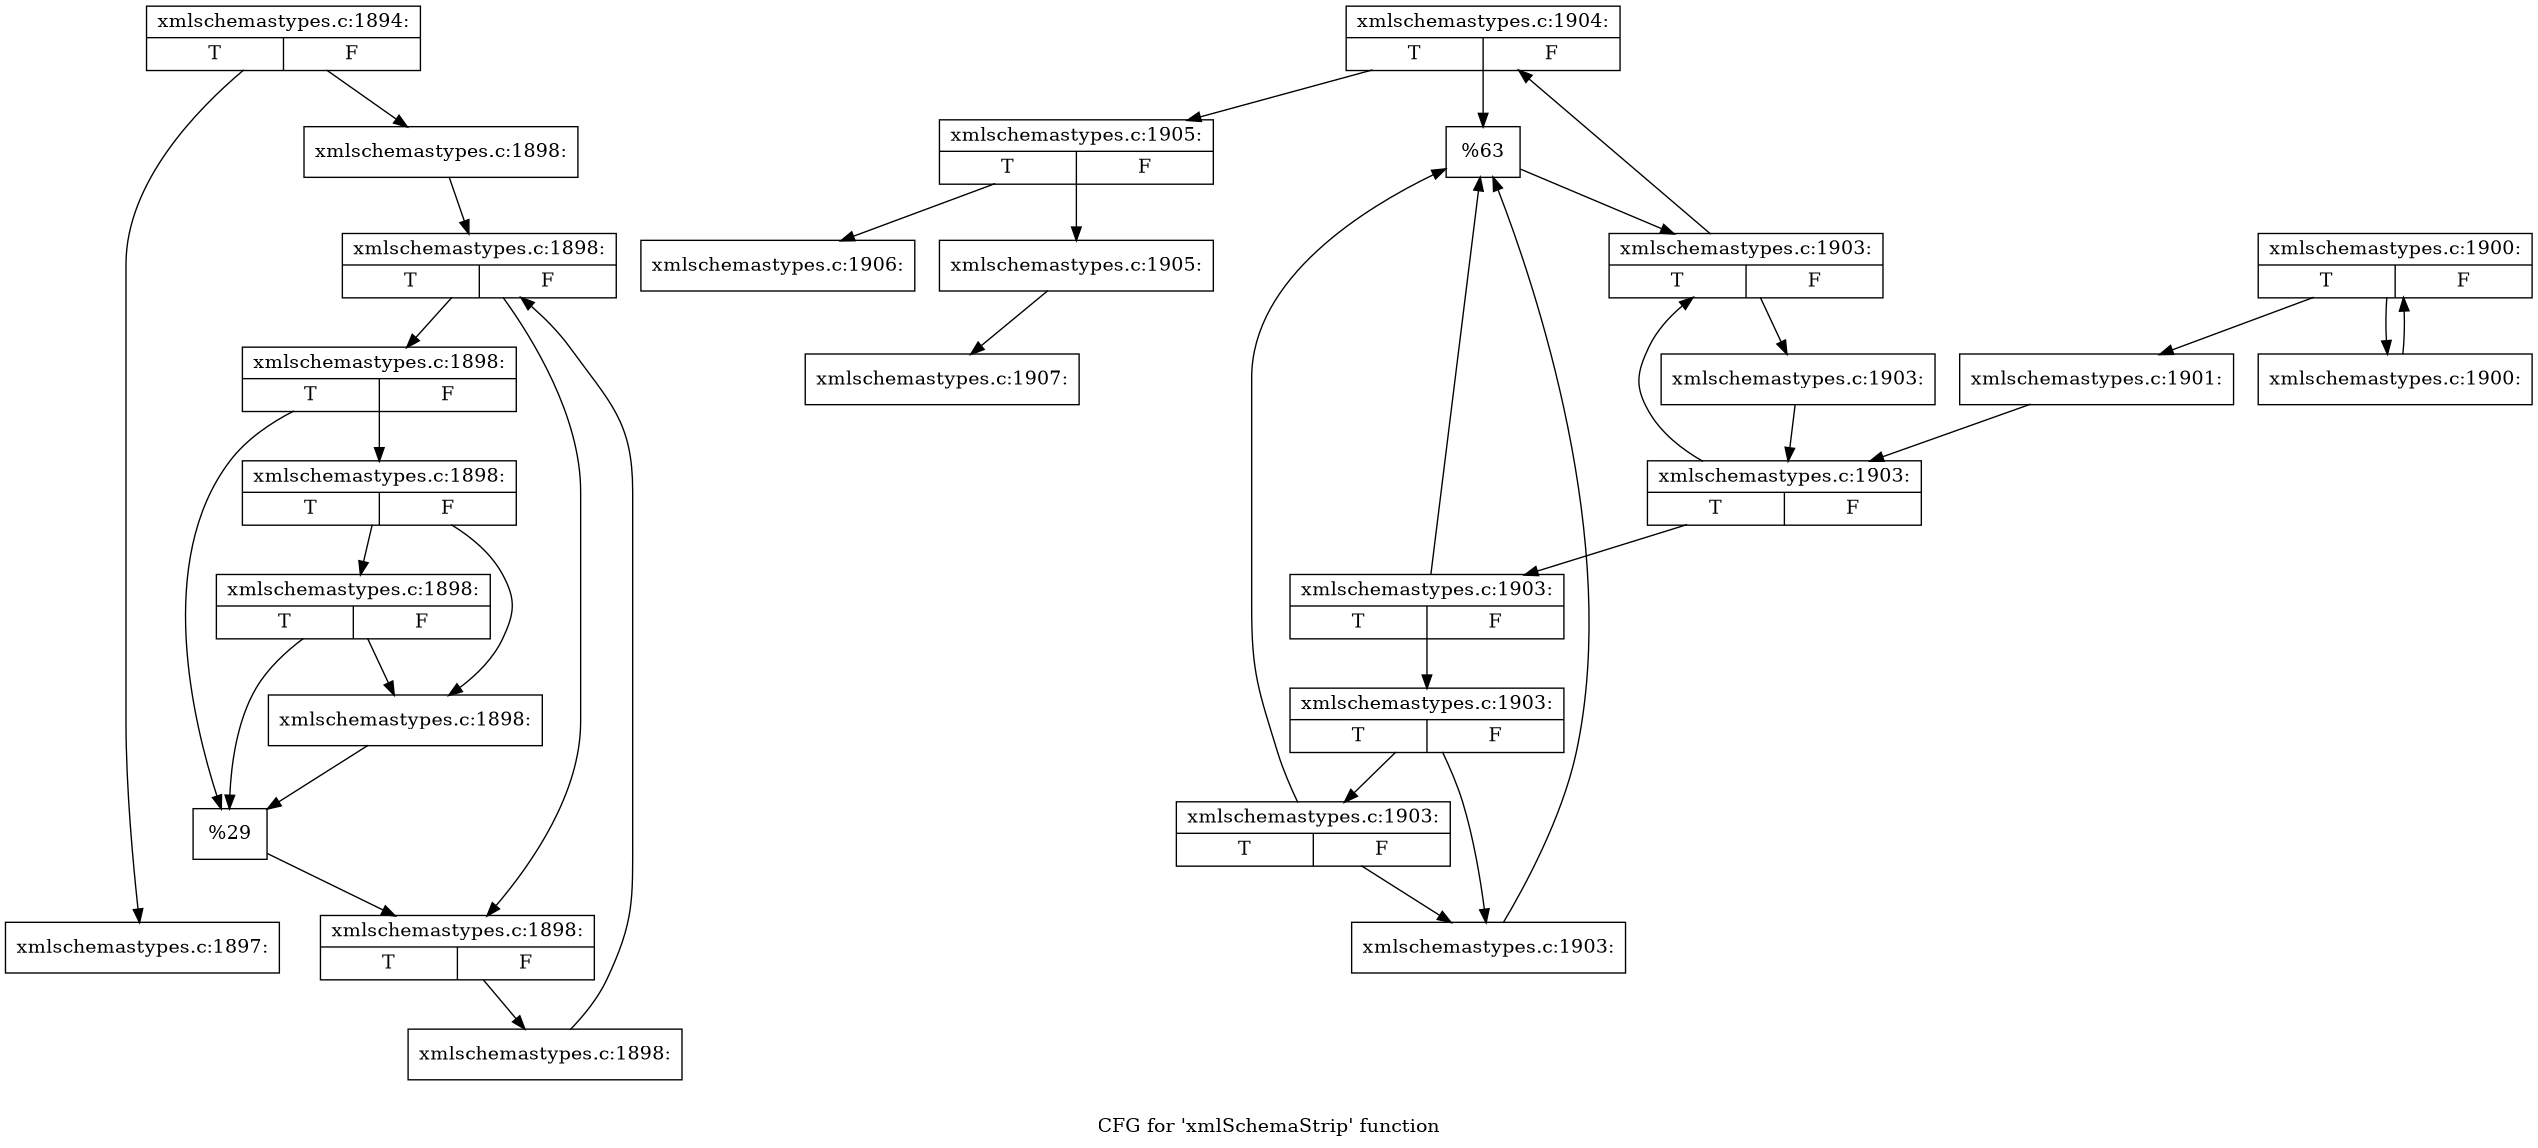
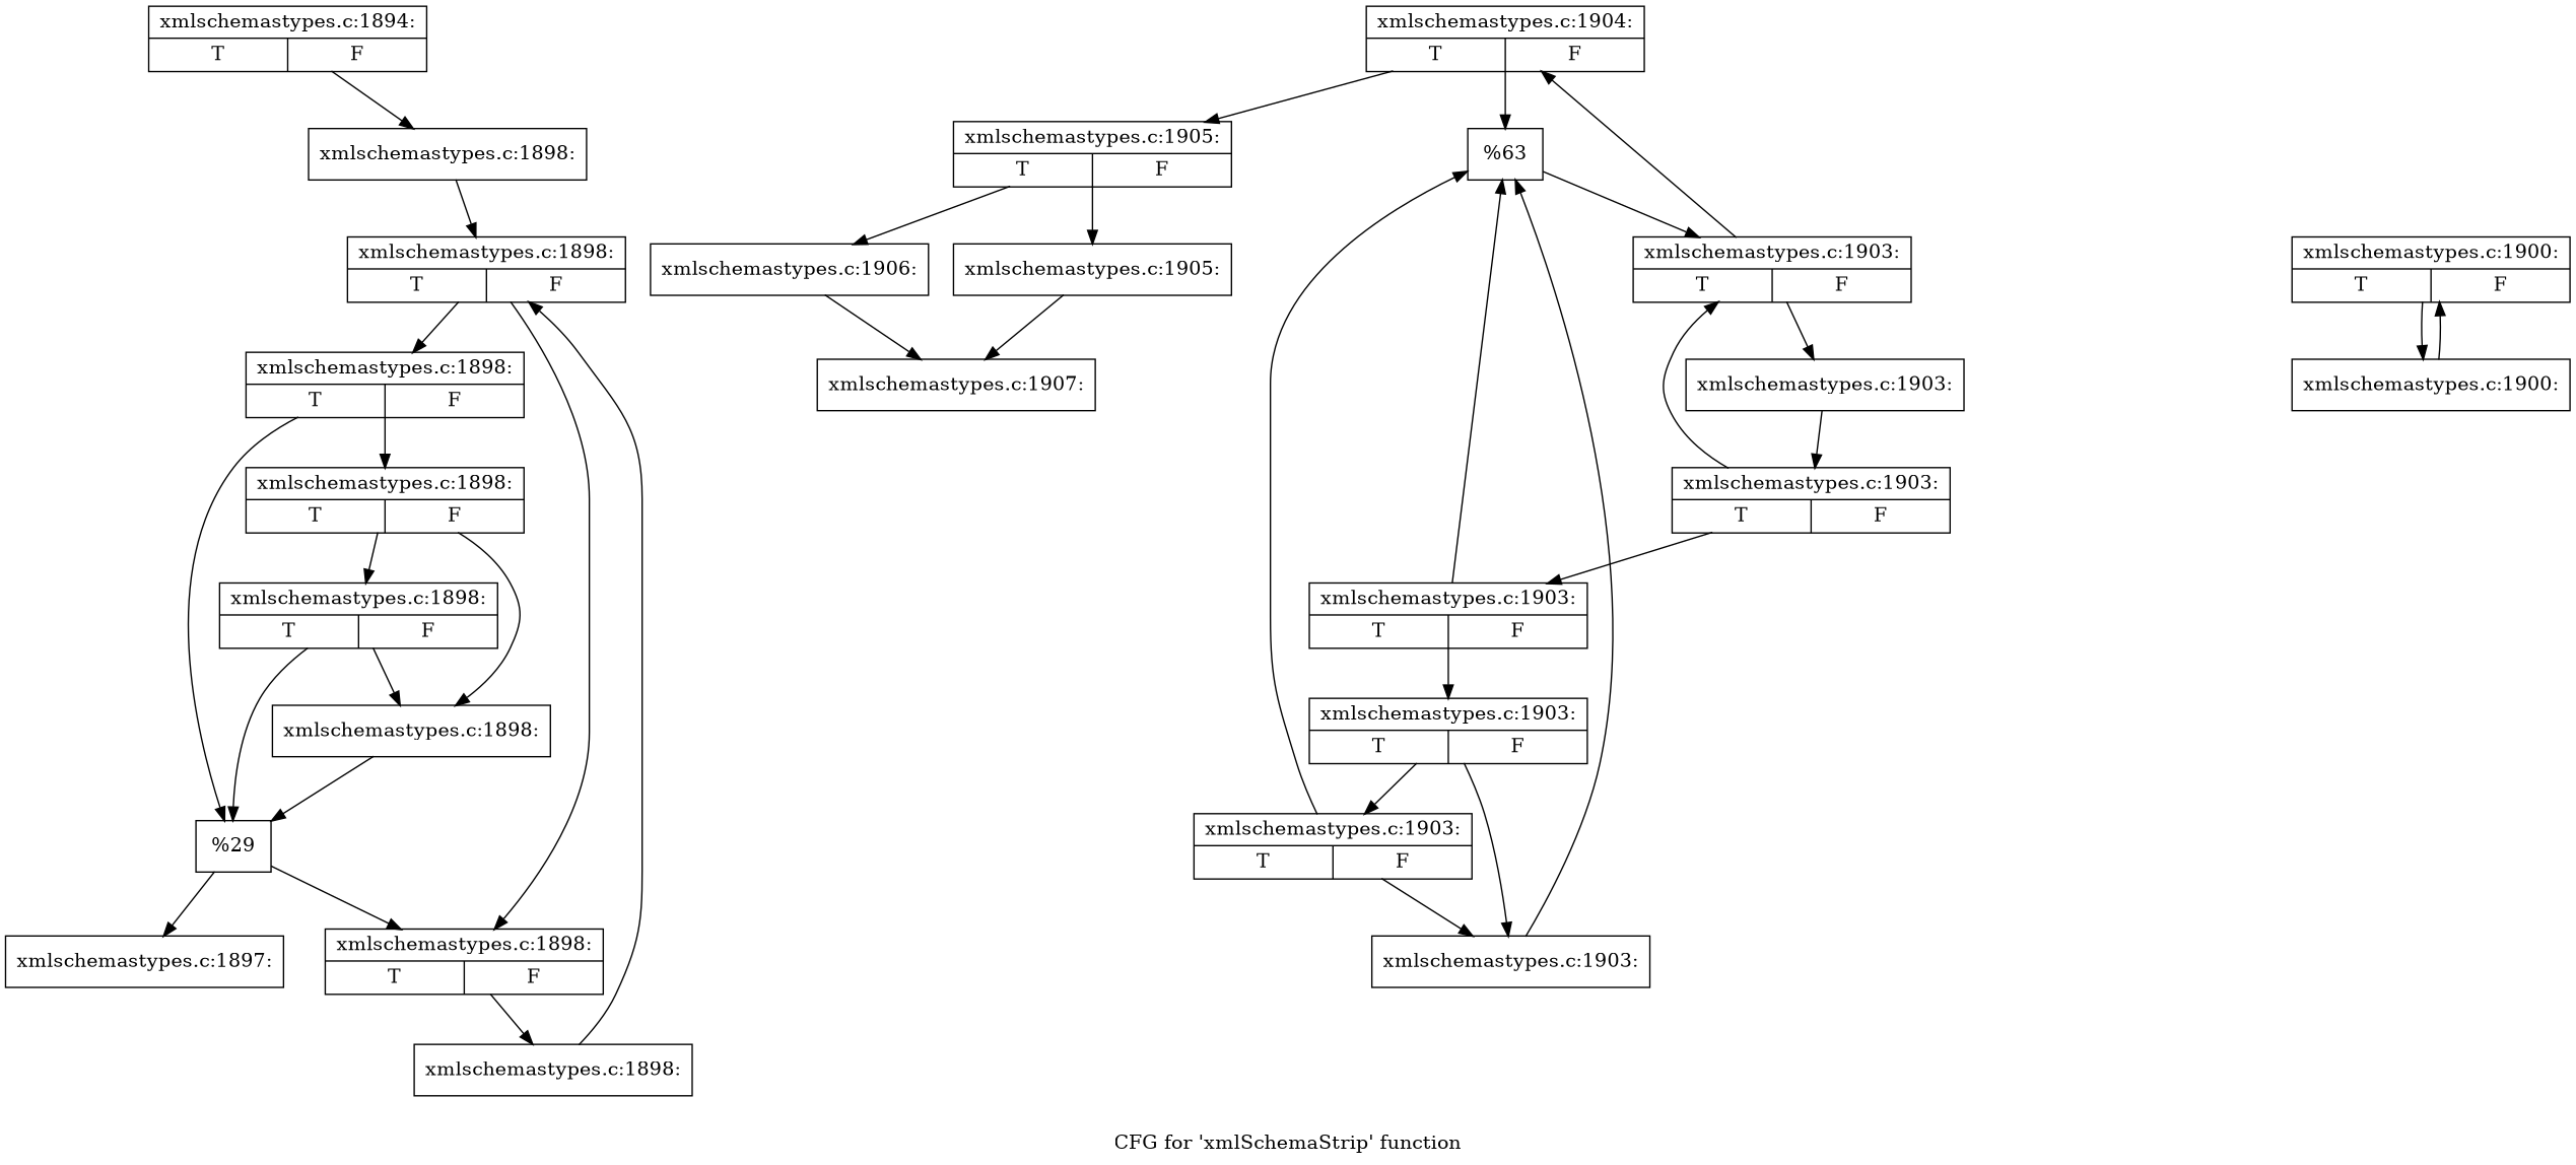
  digraph {
    label="CFG for 'xmlSchemaStrip' function"
    node [shape=record]
    n1 [label="{xmlschemastypes.c:1894:|{<s0>T|<s1>F}}"]
    n2 [label="{xmlschemastypes.c:1897:}"]
    n3 [label="{xmlschemastypes.c:1898:}"]
    n4 [label="{xmlschemastypes.c:1898:|{<s0>T|<s1>F}}"]
    n5 [label="{xmlschemastypes.c:1907:}"]
    n6 [label="{xmlschemastypes.c:1898:|{<s0>T|<s1>F}}"]
    n7 [label="{xmlschemastypes.c:1898:|{<s0>T|<s1>F}}"]
    n8 [label="{%29}"]
    n9 [label="{xmlschemastypes.c:1898:|{<s0>T|<s1>F}}"]
    n10 [label="{xmlschemastypes.c:1898:}"]
    n11 [label="{xmlschemastypes.c:1898:|{<s0>T|<s1>F}}"]
    n12 [label="{xmlschemastypes.c:1898:}"]
    n13 [label="{xmlschemastypes.c:1900:|{<s0>T|<s1>F}}"]
    n14 [label="{xmlschemastypes.c:1900:}"]
-   n15 [label="{xmlschemastypes.c:1901:}"]
    n16 [label="{xmlschemastypes.c:1903:|{<s0>T|<s1>F}}"]
    n17 [label="{xmlschemastypes.c:1903:|{<s0>T|<s1>F}}"]
    n18 [label="{xmlschemastypes.c:1903:|{<s0>T|<s1>F}}"]
    n19 [label="{%63}"]
    n20 [label="{xmlschemastypes.c:1903:|{<s0>T|<s1>F}}"]
    n21 [label="{xmlschemastypes.c:1903:}"]
    n22 [label="{xmlschemastypes.c:1904:|{<s0>T|<s1>F}}"]
    n23 [label="{xmlschemastypes.c:1903:|{<s0>T|<s1>F}}"]
    n24 [label="{xmlschemastypes.c:1903:}"]
    n25 [label="{xmlschemastypes.c:1905:|{<s0>T|<s1>F}}"]
    n26 [label="{xmlschemastypes.c:1906:}"]
    n27 [label="{xmlschemastypes.c:1905:}"]
-   n1 -> n2
+   n8 -> n2
    n1 -> n3
    n3 -> n4
    n4 -> n6
    n4 -> n7
    n6 -> n8
    n6 -> n9
    n7 -> n10
    n8 -> n7
    n9 -> n11
    n9 -> n12
    n10 -> n4
    n11 -> n8
    n11 -> n12
    n12 -> n8
    n13 -> n14
-   n13 -> n15
    n14 -> n13
-   n15 -> n16
    n16 -> n17
    n16 -> n18
    n17 -> n19
    n17 -> n20
    n18 -> n21
    n18 -> n22
    n19 -> n18
    n20 -> n23
    n20 -> n24
    n21 -> n16
    n22 -> n19
    n22 -> n25
    n23 -> n19
    n23 -> n24
    n24 -> n19
    n25 -> n26
    n25 -> n27
+   n26 -> n5
    n27 -> n5
  }
